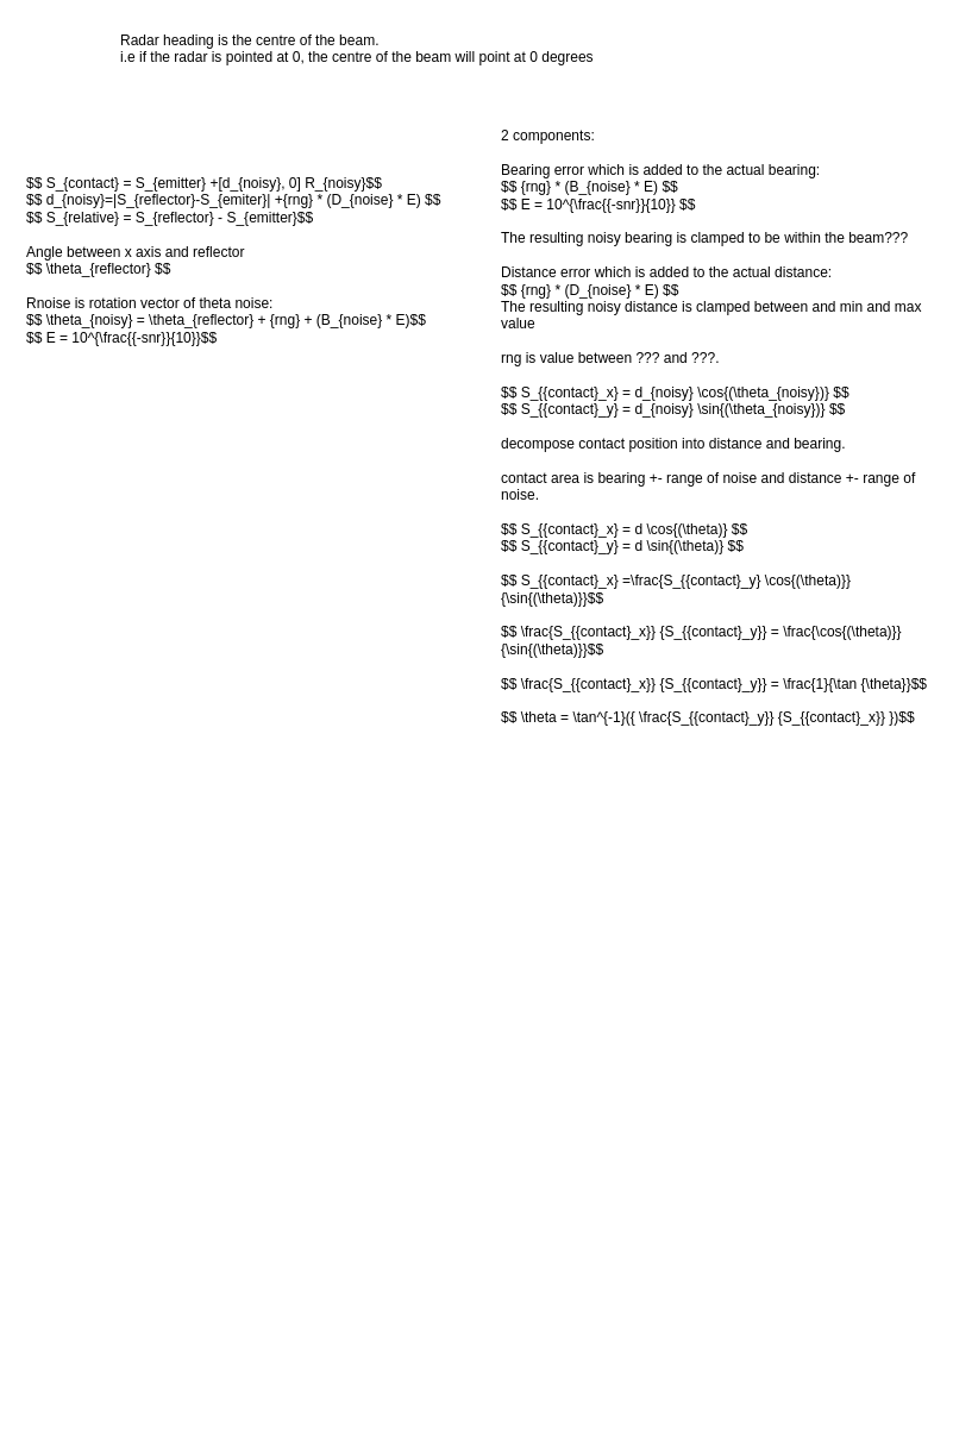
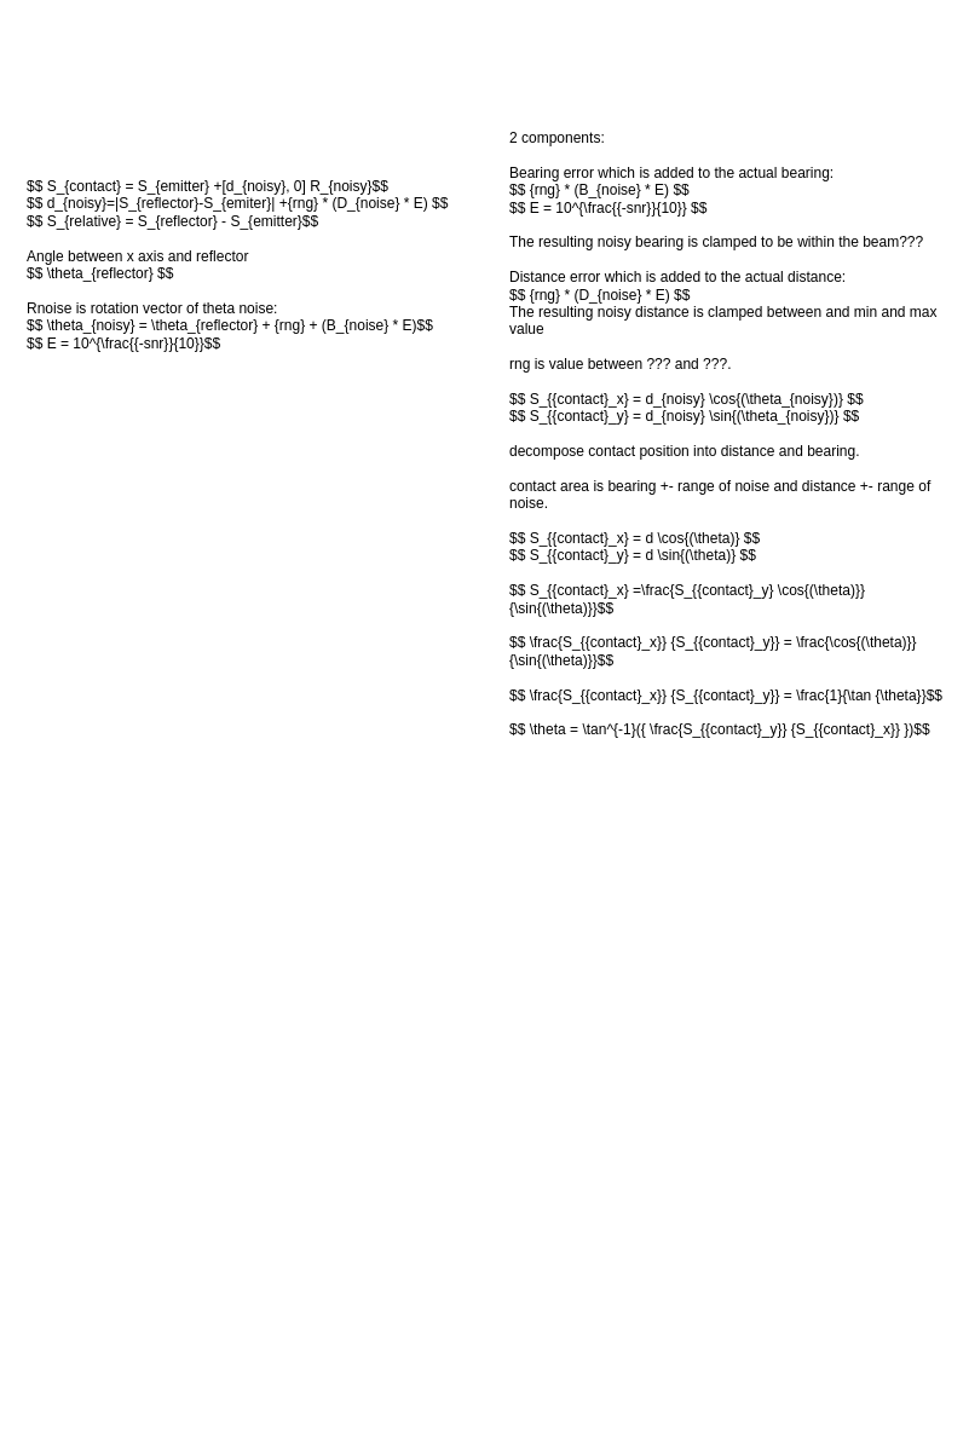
  <mxCell id="0" />
  <mxCell id="1" parent="0" />
  <mxCell id="2" value="$$ S_{contact} = S_{emitter} +[d_{noisy}, 0] R_{noisy}$$&lt;br&gt;$$ d_{noisy}=|S_{reflector}-S_{emiter}| +{rng} * (D_{noise} * E)&amp;nbsp;$$&lt;br&gt;$$ S_{relative} = S_{reflector} - S_{emitter}$$&lt;br&gt;&lt;br&gt;Angle between x axis and reflector&lt;br&gt;$$ \theta_{reflector} $$&lt;br&gt;&lt;br&gt;Rnoise is rotation vector of theta noise:&lt;br&gt;$$ \theta_{noisy} = \theta_{reflector} + {rng} + (B_{noise} * E)$$&lt;br&gt;$$ E = 10^{\frac{{-snr}}{10}}$$" style="text;html=1;strokeColor=none;fillColor=none;align=left;verticalAlign=top;whiteSpace=wrap;rounded=0;" parent="1" vertex="1"><mxGeometry x="20" y="140" width="360" height="520" as="geometry" /></mxCell>
  <mxCell id="3" value="2 components:&lt;br&gt;&lt;br&gt;Bearing error which is added to the actual bearing:&lt;br&gt;$$ {rng} * (B_{noise} * E) $$&lt;br&gt;$$ E = 10^{\frac{{-snr}}{10}} $$&lt;br&gt;&lt;br&gt;The resulting noisy bearing is clamped to be within the beam???&lt;br&gt;&lt;br&gt;Distance error which is added to the actual distance:&lt;br&gt;$$ {rng} * (D_{noise} * E) $$&lt;br&gt;The resulting noisy distance is clamped between and min and max value&lt;br&gt;&lt;br&gt;rng is value between ??? and ???.&lt;br&gt;&lt;br&gt;$$ S_{{contact}_x} = d_{noisy} \cos{(\theta_{noisy})} $$&lt;br&gt;$$ S_{{contact}_y} = d_{noisy} \sin{(\theta_{noisy})} $$&lt;br&gt;&lt;br&gt;decompose contact position into distance and bearing.&lt;br&gt;&lt;br&gt;contact area is bearing +- range of noise and distance +- range of noise.&lt;br&gt;&lt;br&gt;$$ S_{{contact}_x} = d \cos{(\theta)} $$&lt;br&gt;$$ S_{{contact}_y} = d \sin{(\theta)} $$&lt;br&gt;&lt;br&gt;$$ S_{{contact}_x} =\frac{S_{{contact}_y}&amp;nbsp;\cos{(\theta)}}{\sin{(\theta)}}$$&lt;br&gt;&lt;br&gt;$$ \frac{S_{{contact}_x}} {S_{{contact}_y}} = \frac{\cos{(\theta)}}{\sin{(\theta)}}$$&lt;br&gt;&lt;br&gt;$$ \frac{S_{{contact}_x}} {S_{{contact}_y}} = \frac{1}{\tan {\theta}}$$&lt;br&gt;&lt;br&gt;$$ \theta = \tan^{-1}({ \frac{S_{{contact}_y}} {S_{{contact}_x}} })$$" style="text;html=1;strokeColor=none;fillColor=none;align=left;verticalAlign=top;whiteSpace=wrap;rounded=0;" vertex="1" parent="1"><mxGeometry x="419" width="360" height="1080" as="geometry" y="100" /></mxCell>
- <mxCell id="4" value="Radar heading is the centre of the beam.&lt;br&gt;i.e if the radar is pointed at 0, the centre of the beam will point at 0 degrees" style="text;html=1;strokeColor=none;fillColor=none;align=left;verticalAlign=top;whiteSpace=wrap;rounded=0;" vertex="1" parent="1"><mxGeometry x="99" y="20" width="480" height="40" as="geometry" /></mxCell>
